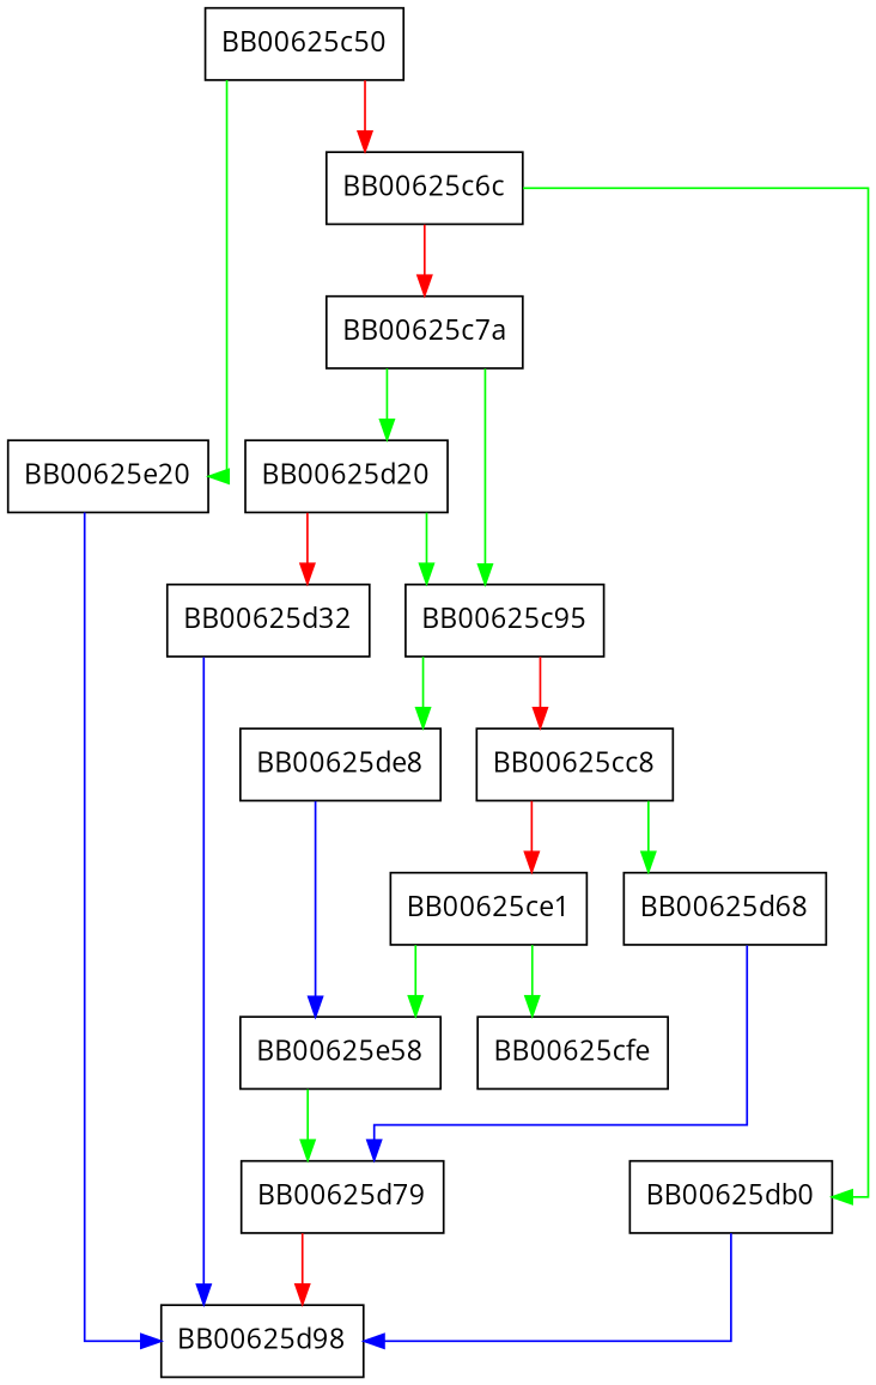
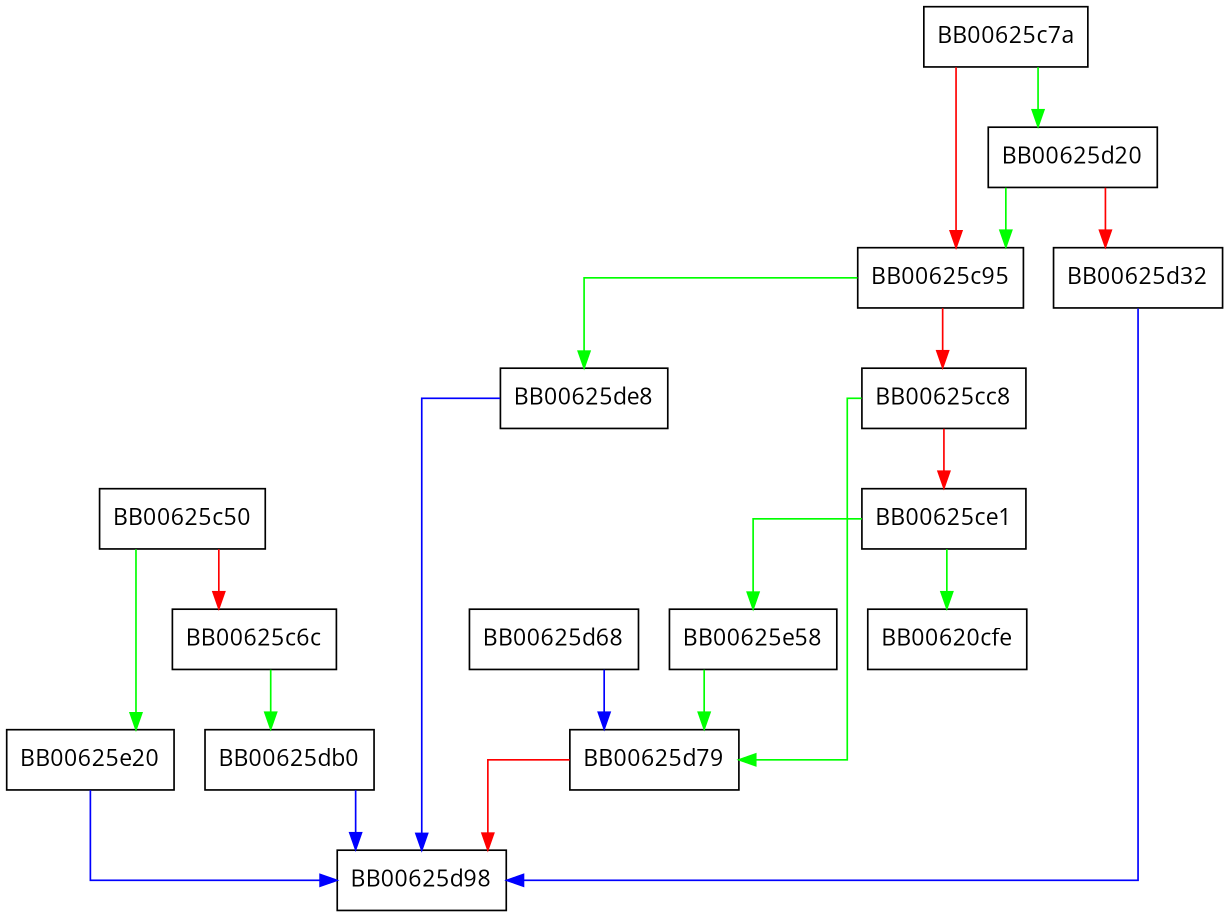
  digraph {
    fontname="Open Sans"
    splines=ortho
    node [fontname="Open Sans" shape=box]
    edge [color=green fontname="Open Sans"]
    BB00625c50
    BB00625e20
    BB00625c6c
    BB00625d98
    BB00625db0
    BB00625c7a
    BB00625d20
    BB00625c95
    BB00625d32
    BB00625de8
    BB00625cc8
    BB00625d68
    BB00625ce1
    BB00625d79
    BB00625e58
-   BB00625cfe
+   BB00625cfe [label=BB00620cfe]
    BB00625c50 -> BB00625e20
    BB00625c50 -> BB00625c6c [color=red]
    BB00625e20 -> BB00625d98 [color=blue]
    BB00625c6c -> BB00625db0
-   BB00625c6c -> BB00625c7a [color=red]
    BB00625db0 -> BB00625d98 [color=blue]
    BB00625c7a -> BB00625d20
-   BB00625c7a -> BB00625c95
+   BB00625c7a -> BB00625c95 [color=red]
    BB00625d20 -> BB00625c95
    BB00625d20 -> BB00625d32 [color=red]
    BB00625c95 -> BB00625de8
    BB00625c95 -> BB00625cc8 [color=red]
    BB00625d32 -> BB00625d98 [color=blue]
-   BB00625de8 -> BB00625e58 [color=blue]
-   BB00625cc8 -> BB00625d68
+   BB00625de8 -> BB00625d98 [color=blue]
+   BB00625cc8 -> BB00625d79
    BB00625cc8 -> BB00625ce1 [color=red]
    BB00625d68 -> BB00625d79 [color=blue]
    BB00625ce1 -> BB00625e58
    BB00625ce1 -> BB00625cfe
    BB00625d79 -> BB00625d98 [color=red]
    BB00625e58 -> BB00625d79
  }
